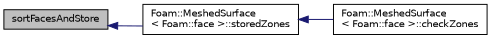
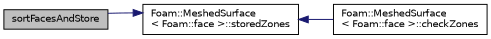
  digraph {
    rankdir=LR
    node [color=black fontname=Helvetica fontsize=10 shape=record]
    edge [color=midnightblue dir=back fontname=Helvetica fontsize=10 labelfontname=Helvetica labelfontsize=10 style=solid]
    n1 [fillcolor=grey75 fontcolor=black height=0.2 label=sortFacesAndStore style=filled width=0.4]
    n2 [height=0.2 label="Foam::MeshedSurface\l\< Foam::face \>::storedZones" width=0.4]
    n3 [height=0.2 label="Foam::MeshedSurface\l\< Foam::face \>::checkZones" width=0.4]
-   n1 -> n2
+   n2 -> n1
    n2 -> n3
  }
